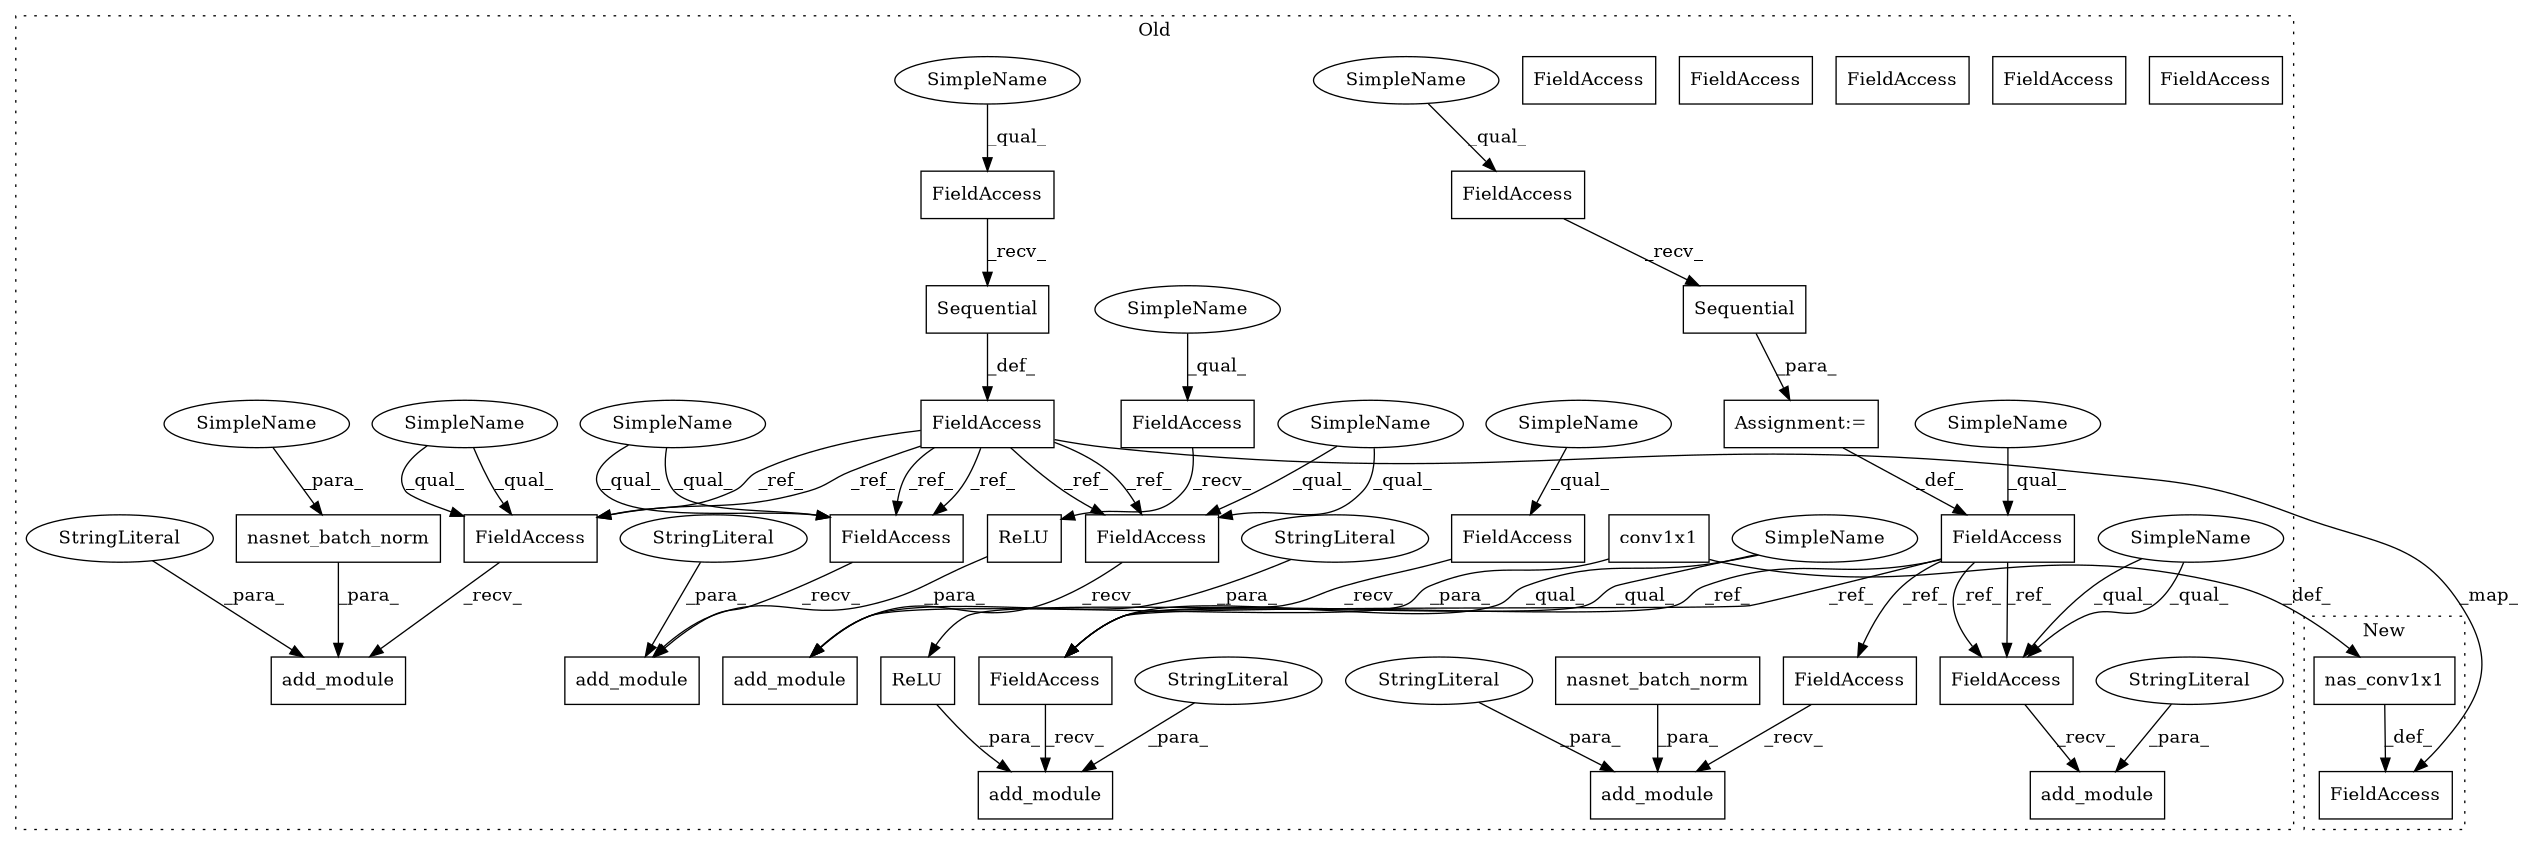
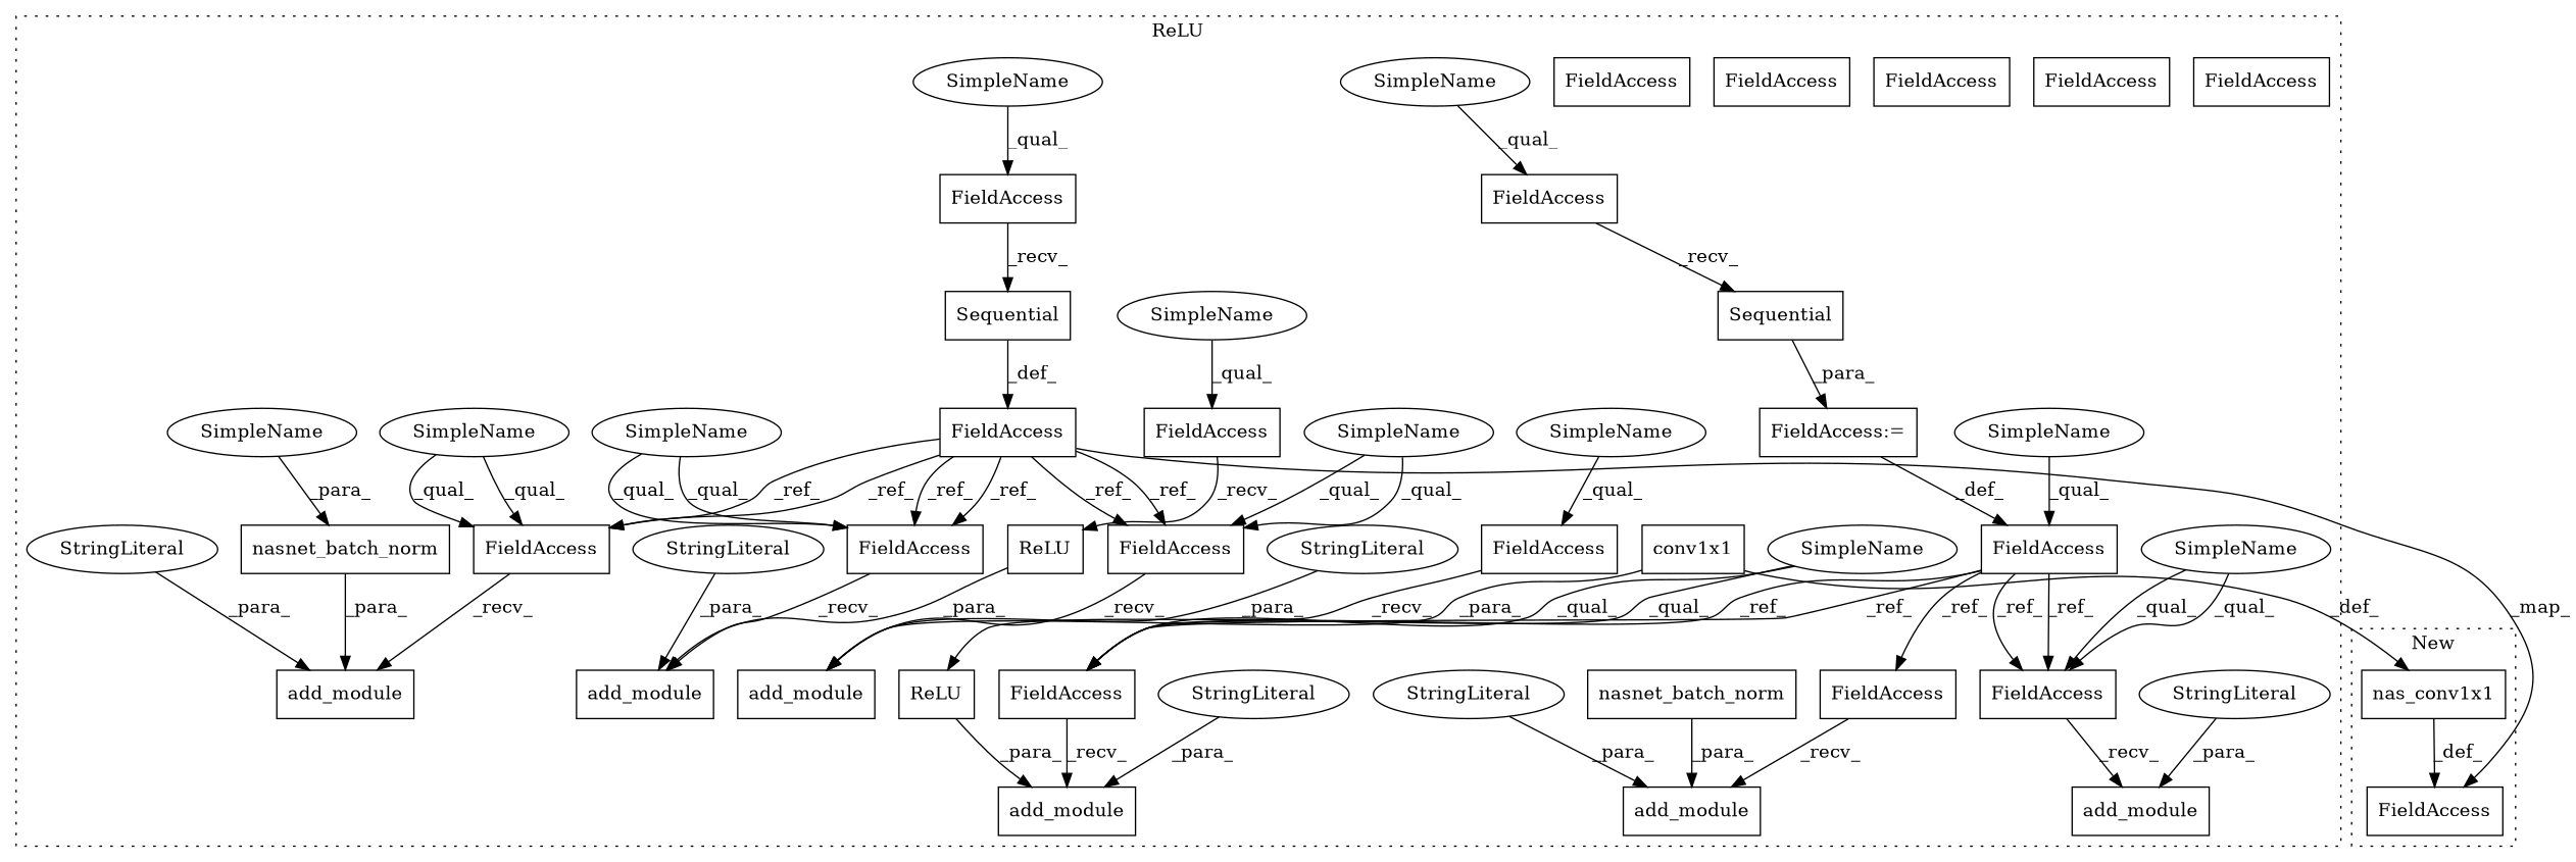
  digraph {
    node [a=22 l=18 s=19862 shape=box]
    n1 [a=32 l="8,1" label=conv1x1 s="19899,19941"]
    n2 [a=32 l="11,1" label=add_module s="19881,19942"]
    n3 [a=32 l=12 label=Sequential s=19785]
    n4 [l=8 label=FieldAccess s=19776]
    n5 [l=8 label=FieldAccess s=19840]
    n6 [label=FieldAccess]
    n7 [a=32 l="11,1" label=add_module s="19968,20020"]
    n8 [a=32 l="18,1" label=nasnet_batch_norm s="19984,20019"]
    n9 [label=FieldAccess s=19949]
    n10 [a=32 l=6 label=ReLU s=19849]
    n11 [a=32 l="11,1" label=add_module s="19822,19855"]
    n12 [label=FieldAccess s=19803]
    n13 [a=45 l=4 label=StringLiteral s=19979 shape=ellipse]
    n14 [a=45 l=6 label=StringLiteral s=19892 shape=ellipse]
    n15 [a=45 l=6 label=StringLiteral s=19833 shape=ellipse]
    n16 [label=FieldAccess s=19757]
    n17 [l=13 label=FieldAccess s=20027]
    n18 [a=32 l=12 label=Sequential s=20050]
    n19 [l=8 label=FieldAccess s=20100]
    n20 [l=8 label=FieldAccess s=20041]
    n21 [l=13 label=FieldAccess s=20122]
    n22 [l=13 label=FieldAccess s=20068]
    n23 [a=32 l="11,1" label=add_module s="20136,20199"]
    n24 [a=32 l=6 label=ReLU s=20109]
    n25 [a=32 l="11,1" label=add_module s="20082,20115"]
    n26 [a=45 l=6 label=StringLiteral s=20147 shape=ellipse]
    n27 [a=32 l="11,1" label=add_module s="20220,20273"]
    n28 [a=32 l="18,1" label=nasnet_batch_norm s="20236,20272"]
    n29 [a=45 l=4 label=StringLiteral s=20231 shape=ellipse]
    n30 [a=45 l=6 label=StringLiteral s=20093 shape=ellipse]
-   n31 [a=7 l=1 label="Assignment:=" s=20040]
+   n31 [a=7 l=1 label="FieldAccess:=" s=20040]
    n32 [a=42 l=4 label=SimpleName shape=ellipse]
    n33 [a=42 l=4 label=SimpleName s=19949 shape=ellipse]
    n34 [a=42 l=4 label=SimpleName s=20027 shape=ellipse]
    n35 [a=42 l=4 label=SimpleName s=20122 shape=ellipse]
    n36 [a=42 l=4 label=SimpleName s=19803 shape=ellipse]
    n37 [a=42 l=4 label=SimpleName s=20068 shape=ellipse]
    n38 [l=13 label=FieldAccess s=20206]
    n39 [l=13 label=FieldAccess s=20068]
    n40 [l=13 label=FieldAccess s=20122]
    n41 [a=42 l=5 label=SimpleName s=19776 shape=ellipse]
    n42 [a=42 l=5 label=SimpleName s=19840 shape=ellipse]
    n43 [a=42 l=5 label=SimpleName s=20100 shape=ellipse]
    n44 [a=42 l=5 label=SimpleName s=20041 shape=ellipse]
    n45 [label=FieldAccess s=19949]
    n46 [label=FieldAccess]
    n47 [label=FieldAccess s=19803]
    n48 [a=42 l=17 label=SimpleName s=20002 shape=ellipse]
    n49 [a=32 l="12,1" label=nas_conv1x1 s="16318,16364"]
    n50 [label=FieldAccess s=16299]
    subgraph cluster_1 {
-     label=Old
+     label=ReLU
      style=dotted
      n1
      n2
      n3
      n4
      n5
      n6
      n7
      n8
      n9
      n10
      n11
      n12
      n13
      n14
      n15
      n16
      n17
      n18
      n19
      n20
      n21
      n22
      n23
      n24
      n25
      n26
      n27
      n28
      n29
      n30
      n31
      n32
      n33
      n34
      n35
      n36
      n37
      n38
      n39
      n40
      n41
      n42
      n43
      n44
      n45
      n46
      n47
      n48
    }
    subgraph cluster_2 {
      label=New
      style=dotted
      n49
      n50
    }
    n1 -> n2 [label=_para_]
    n1 -> n49 [label=_def_]
    n3 -> n16 [label=_def_]
    n4 -> n3 [label=_recv_]
    n5 -> n10 [label=_recv_]
    n8 -> n7 [label=_para_]
    n10 -> n11 [label=_para_]
    n13 -> n7 [label=_para_]
    n14 -> n2 [label=_para_]
    n15 -> n11 [label=_para_]
    n16 -> n45 [label=_ref_]
    n16 -> n45 [label=_ref_]
    n16 -> n46 [label=_ref_]
    n16 -> n46 [label=_ref_]
    n16 -> n47 [label=_ref_]
    n16 -> n47 [label=_ref_]
    n16 -> n50 [label=_map_]
    n17 -> n38 [label=_ref_]
    n17 -> n39 [label=_ref_]
    n17 -> n39 [label=_ref_]
    n17 -> n40 [label=_ref_]
    n17 -> n40 [label=_ref_]
    n18 -> n31 [label=_para_]
    n19 -> n24 [label=_recv_]
    n20 -> n18 [label=_recv_]
    n24 -> n25 [label=_para_]
    n26 -> n23 [label=_para_]
    n28 -> n27 [label=_para_]
    n29 -> n27 [label=_para_]
    n30 -> n25 [label=_para_]
    n31 -> n17 [label=_def_]
    n32 -> n46 [label=_qual_]
    n32 -> n46 [label=_qual_]
    n33 -> n45 [label=_qual_]
    n33 -> n45 [label=_qual_]
    n34 -> n17 [label=_qual_]
    n35 -> n40 [label=_qual_]
    n35 -> n40 [label=_qual_]
    n36 -> n47 [label=_qual_]
    n36 -> n47 [label=_qual_]
    n37 -> n39 [label=_qual_]
    n37 -> n39 [label=_qual_]
    n38 -> n27 [label=_recv_]
    n39 -> n25 [label=_recv_]
    n40 -> n23 [label=_recv_]
    n41 -> n4 [label=_qual_]
    n42 -> n5 [label=_qual_]
    n43 -> n19 [label=_qual_]
    n44 -> n20 [label=_qual_]
    n45 -> n7 [label=_recv_]
    n46 -> n2 [label=_recv_]
    n47 -> n11 [label=_recv_]
    n48 -> n8 [label=_para_]
    n49 -> n50 [label=_def_]
  }
